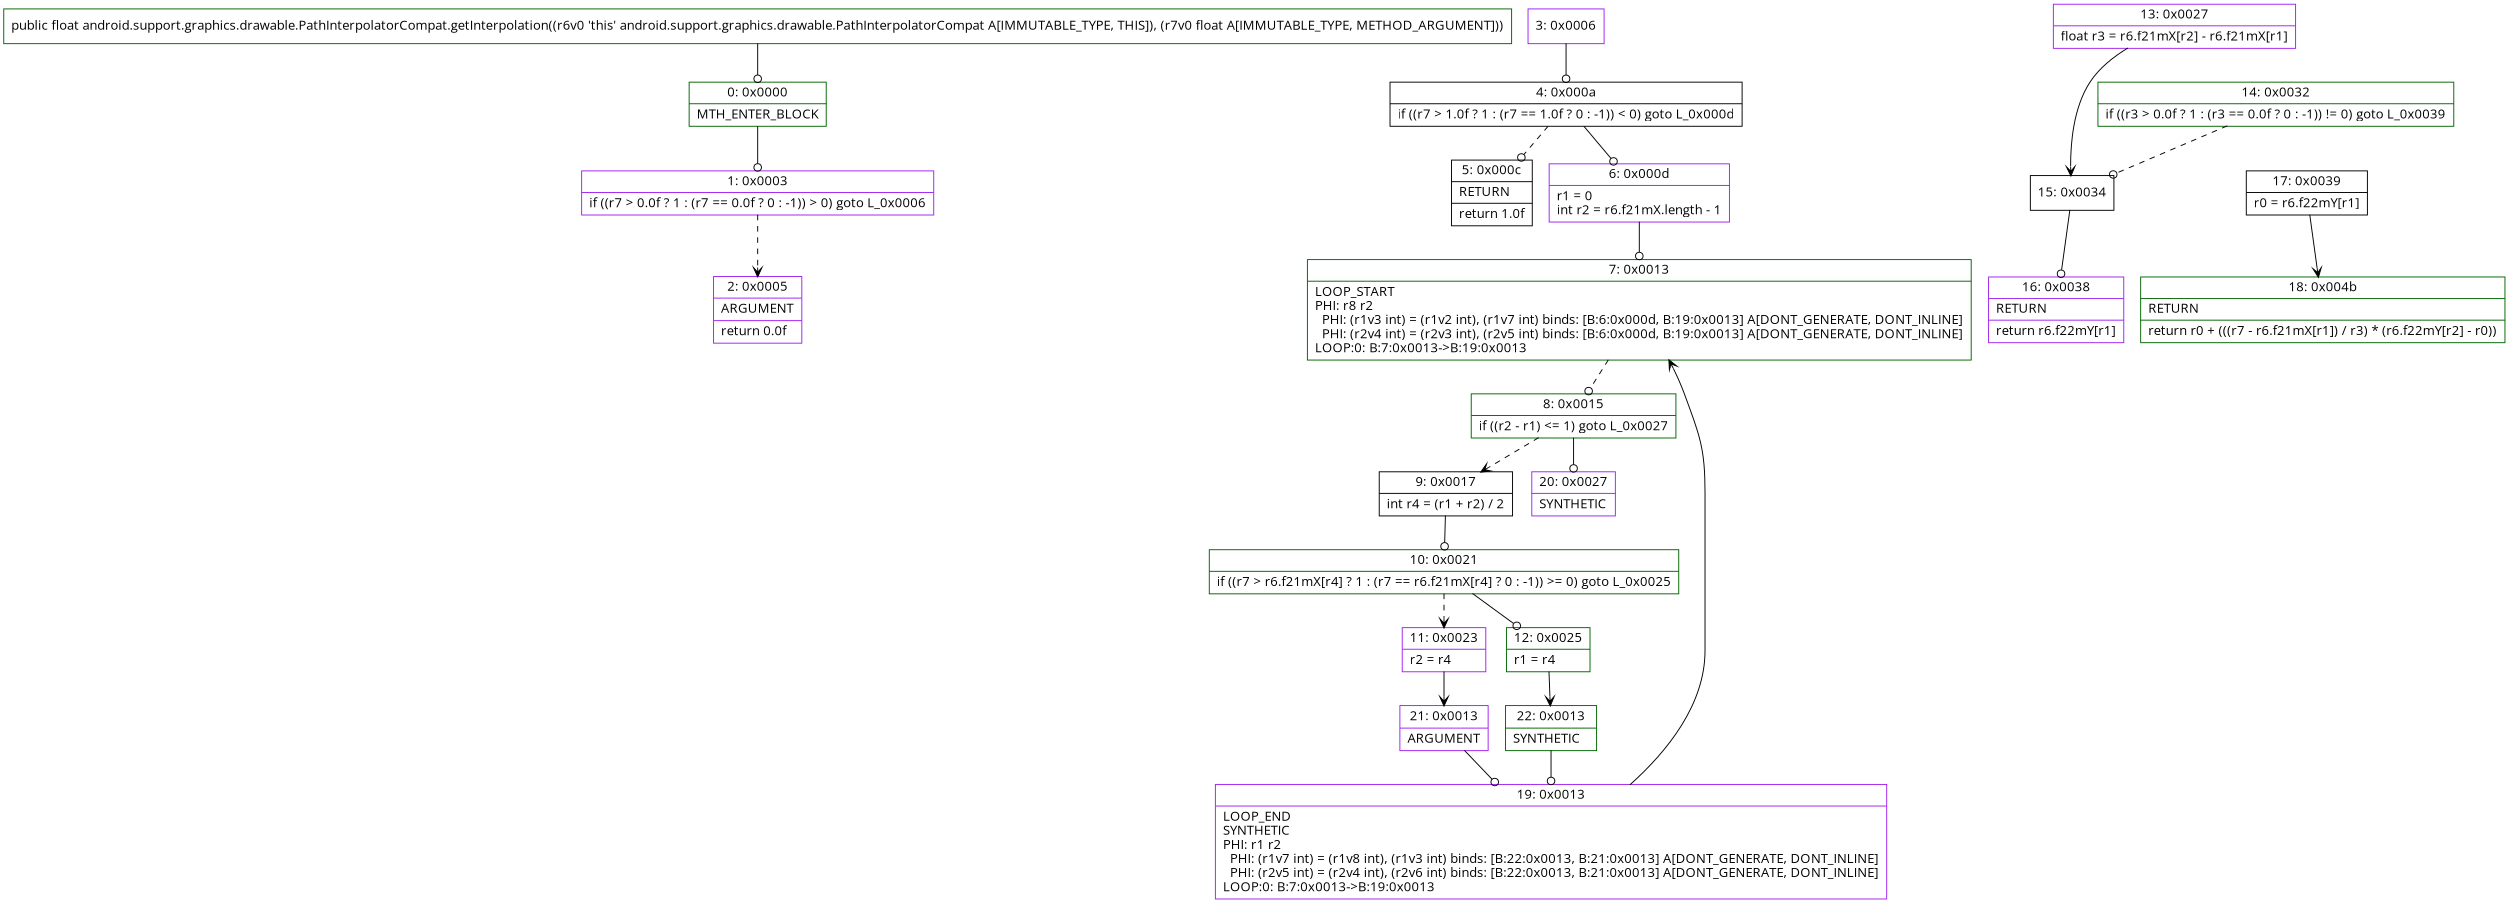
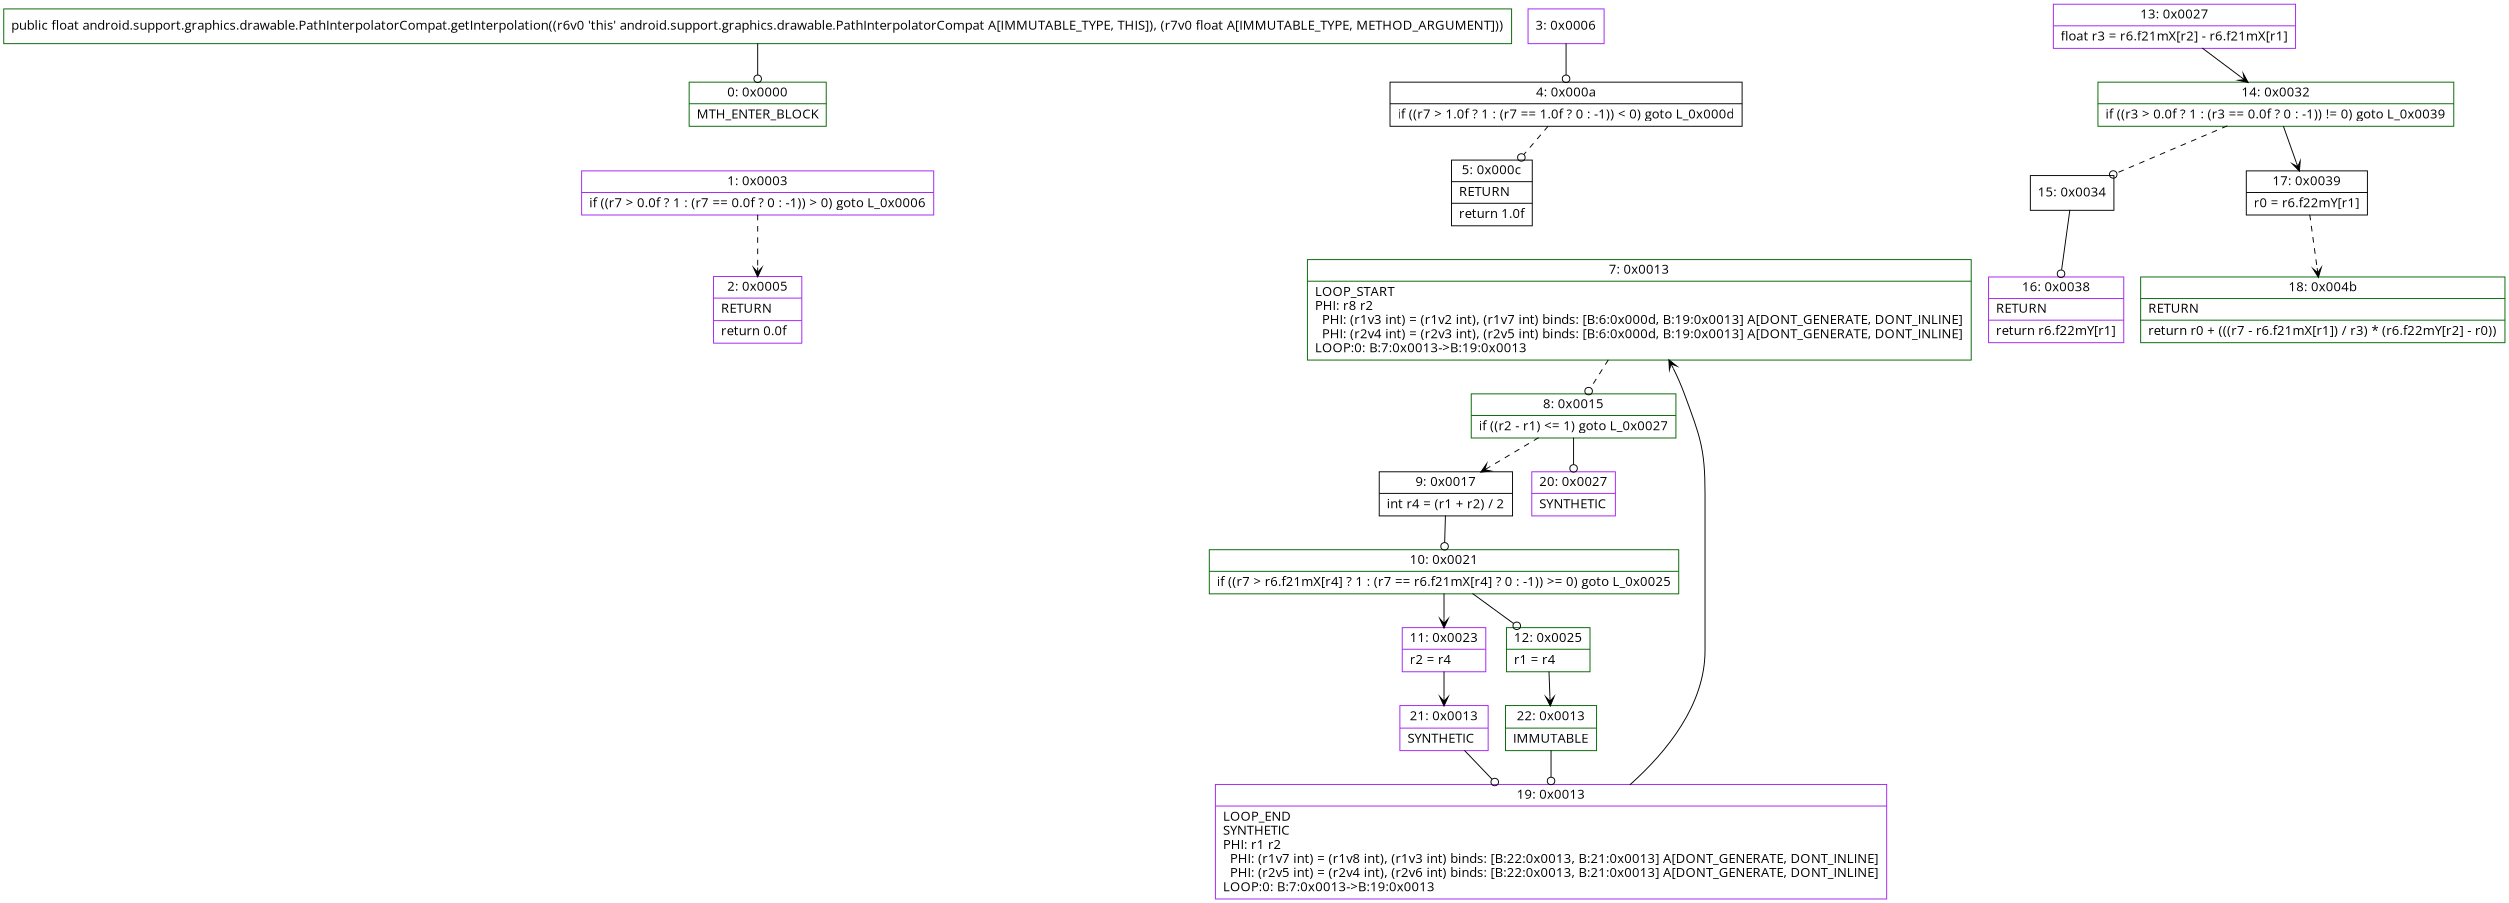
  digraph {
    fontname="Open Sans"
    node [color=purple fontname="Open Sans" shape=record]
    edge [arrowhead=odot fontname="Open Sans"]
    n1 [color=darkgreen label="{0\:\ 0x0000|MTH_ENTER_BLOCK\l}"]
    n2 [label="{1\:\ 0x0003|if ((r7 \> 0.0f ? 1 : (r7 == 0.0f ? 0 : \-1)) \> 0) goto L_0x0006\l}"]
-   n3 [label="{2\:\ 0x0005|ARGUMENT\l|return 0.0f\l}"]
+   n3 [label="{2\:\ 0x0005|RETURN\l|return 0.0f\l}"]
    n4 [label="{3\:\ 0x0006}"]
    n5 [color=black label="{4\:\ 0x000a|if ((r7 \> 1.0f ? 1 : (r7 == 1.0f ? 0 : \-1)) \< 0) goto L_0x000d\l}"]
    n6 [color=black label="{5\:\ 0x000c|RETURN\l|return 1.0f\l}"]
-   n7 [label="{6\:\ 0x000d|r1 = 0\lint r2 = r6.f21mX.length \- 1\l}"]
    n8 [color=darkgreen label="{7\:\ 0x0013|LOOP_START\lPHI: r8 r2 \l  PHI: (r1v3 int) = (r1v2 int), (r1v7 int) binds: [B:6:0x000d, B:19:0x0013] A[DONT_GENERATE, DONT_INLINE]\l  PHI: (r2v4 int) = (r2v3 int), (r2v5 int) binds: [B:6:0x000d, B:19:0x0013] A[DONT_GENERATE, DONT_INLINE]\lLOOP:0: B:7:0x0013\-\>B:19:0x0013\l}"]
    n9 [color=darkgreen label="{8\:\ 0x0015|if ((r2 \- r1) \<= 1) goto L_0x0027\l}"]
    n10 [color=black label="{9\:\ 0x0017|int r4 = (r1 + r2) \/ 2\l}"]
    n11 [label="{20\:\ 0x0027|SYNTHETIC\l}"]
    n12 [color=darkgreen label="{10\:\ 0x0021|if ((r7 \> r6.f21mX[r4] ? 1 : (r7 == r6.f21mX[r4] ? 0 : \-1)) \>= 0) goto L_0x0025\l}"]
    n13 [label="{11\:\ 0x0023|r2 = r4\l}"]
    n14 [color=darkgreen label="{12\:\ 0x0025|r1 = r4\l}"]
-   n15 [label="{21\:\ 0x0013|ARGUMENT\l}"]
-   n16 [color=darkgreen label="{22\:\ 0x0013|SYNTHETIC\l}"]
+   n15 [label="{21\:\ 0x0013|SYNTHETIC\l}"]
+   n16 [color=darkgreen label="{22\:\ 0x0013|IMMUTABLE\l}"]
    n17 [label="{19\:\ 0x0013|LOOP_END\lSYNTHETIC\lPHI: r1 r2 \l  PHI: (r1v7 int) = (r1v8 int), (r1v3 int) binds: [B:22:0x0013, B:21:0x0013] A[DONT_GENERATE, DONT_INLINE]\l  PHI: (r2v5 int) = (r2v4 int), (r2v6 int) binds: [B:22:0x0013, B:21:0x0013] A[DONT_GENERATE, DONT_INLINE]\lLOOP:0: B:7:0x0013\-\>B:19:0x0013\l}"]
    n18 [label="{13\:\ 0x0027|float r3 = r6.f21mX[r2] \- r6.f21mX[r1]\l}"]
    n19 [color=darkgreen label="{14\:\ 0x0032|if ((r3 \> 0.0f ? 1 : (r3 == 0.0f ? 0 : \-1)) != 0) goto L_0x0039\l}"]
    n20 [color=black label="{15\:\ 0x0034}"]
    n21 [color=black label="{17\:\ 0x0039|r0 = r6.f22mY[r1]\l}"]
    n22 [label="{16\:\ 0x0038|RETURN\l|return r6.f22mY[r1]\l}"]
    n23 [color=darkgreen label="{18\:\ 0x004b|RETURN\l|return r0 + (((r7 \- r6.f21mX[r1]) \/ r3) * (r6.f22mY[r2] \- r0))\l}"]
    n24 [color=darkgreen label="{public float android.support.graphics.drawable.PathInterpolatorCompat.getInterpolation((r6v0 'this' android.support.graphics.drawable.PathInterpolatorCompat A[IMMUTABLE_TYPE, THIS]), (r7v0 float A[IMMUTABLE_TYPE, METHOD_ARGUMENT])) }"]
-   n1 -> n2
    n2 -> n3 [arrowhead=vee style=dashed]
    n4 -> n5
    n5 -> n6 [style=dashed]
-   n5 -> n7
-   n7 -> n8
    n8 -> n9 [style=dashed]
    n9 -> n10 [arrowhead=vee style=dashed]
    n9 -> n11
    n10 -> n12
-   n12 -> n13 [arrowhead=vee style=dashed]
+   n12 -> n13 [arrowhead=vee style=solid]
    n12 -> n14
    n13 -> n15 [arrowhead=vee]
    n14 -> n16 [arrowhead=vee]
    n15 -> n17
    n16 -> n17
    n17 -> n8 [arrowhead=vee]
-   n18 -> n20 [arrowhead=vee]
+   n18 -> n19 [arrowhead=vee]
    n19 -> n20 [style=dashed]
+   n19 -> n21 [arrowhead=vee]
    n20 -> n22
-   n21 -> n23 [arrowhead=vee]
+   n21 -> n23 [arrowhead=vee style=dashed]
    n24 -> n1
  }
